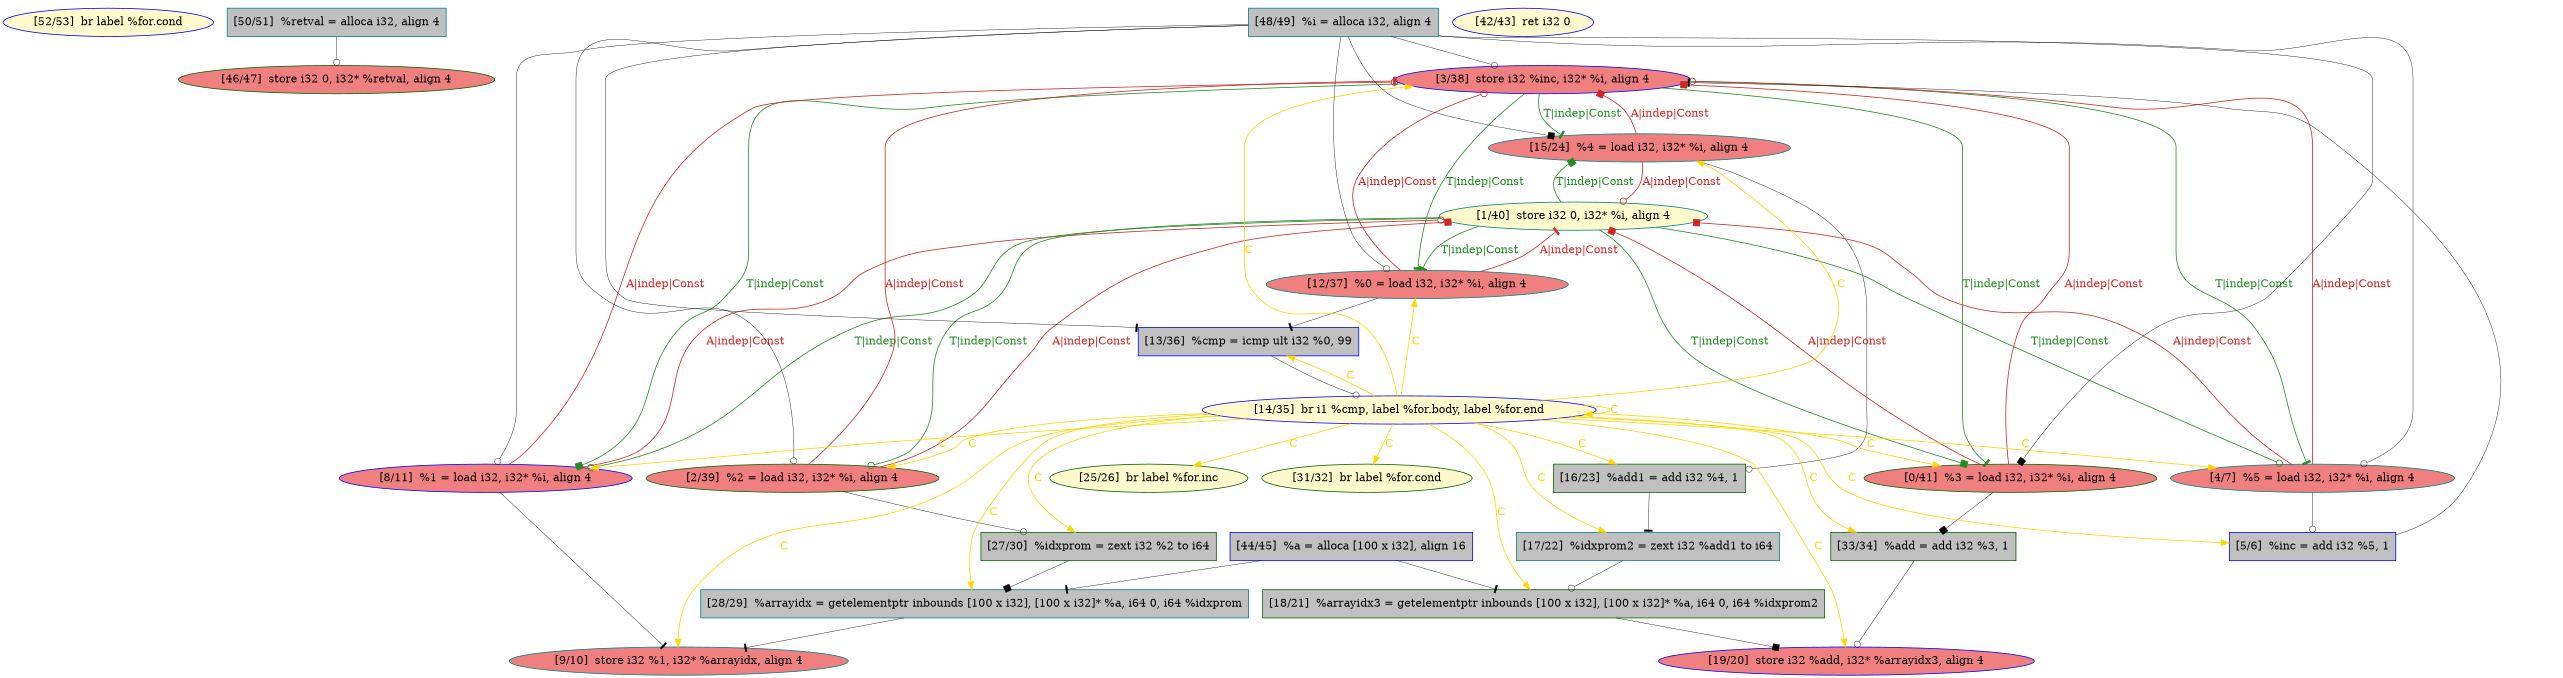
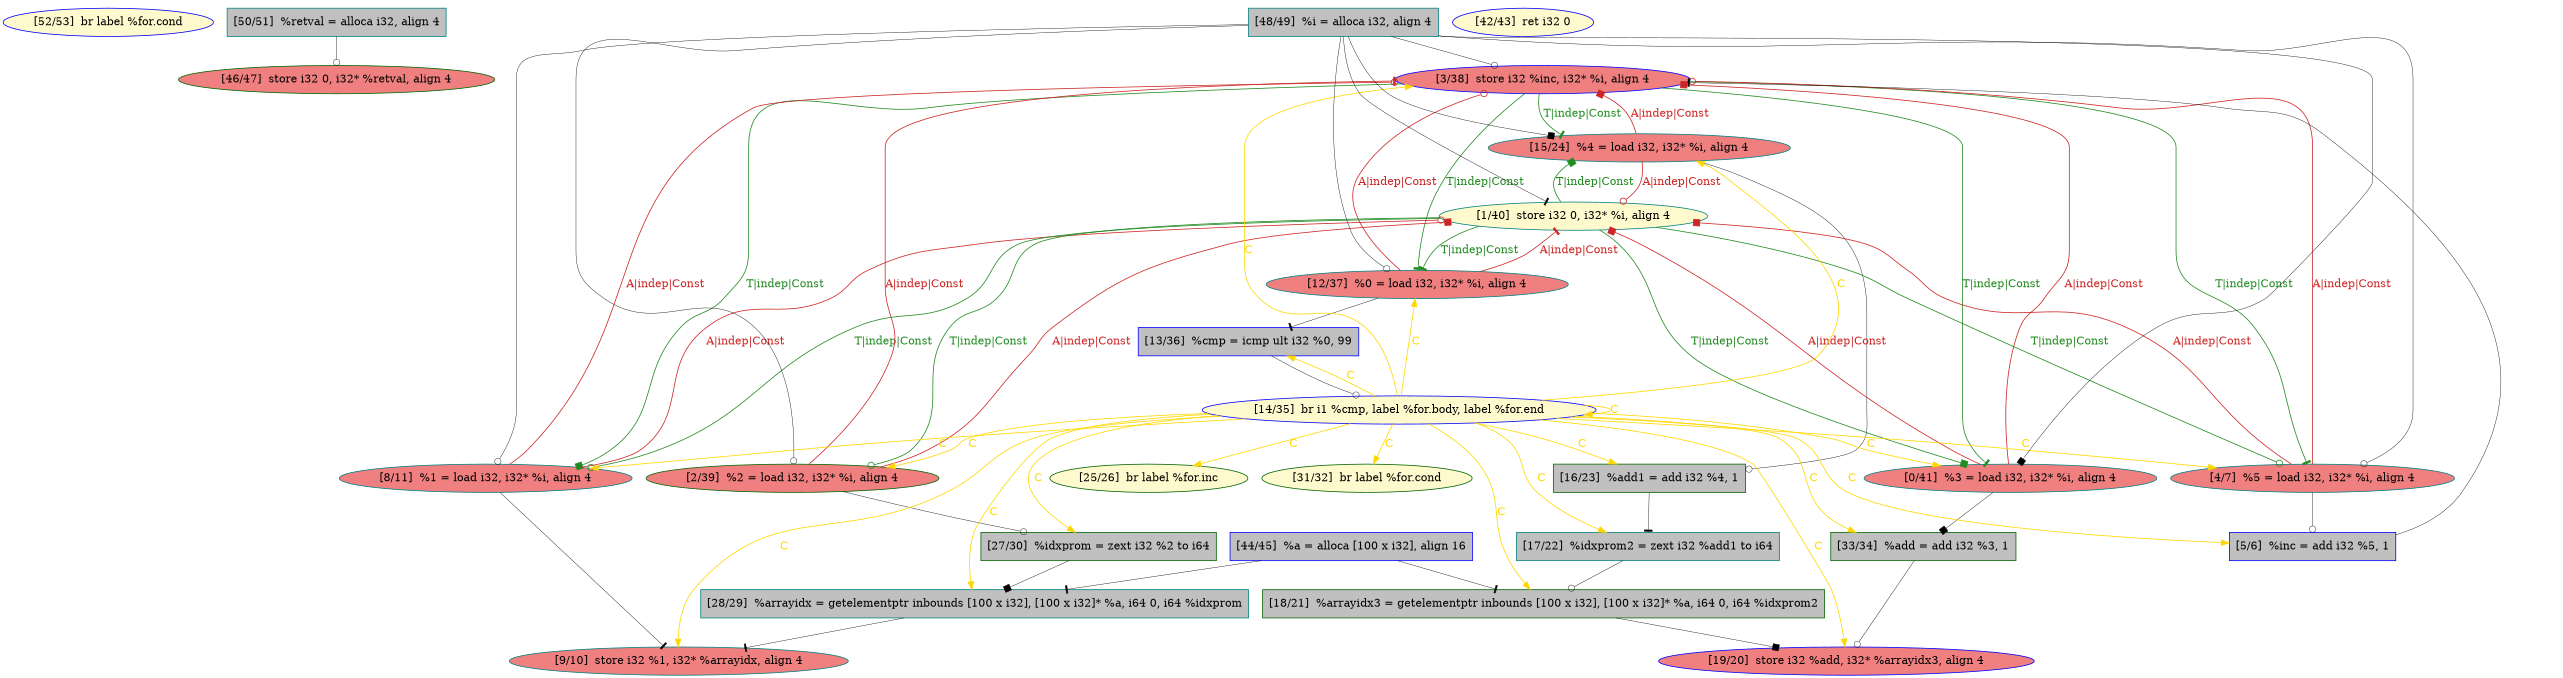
  digraph {
    node [color=blue fillcolor=grey shape=ellipse style=filled]
    edge [color=black fontcolor=black penwidth=1.0 style=solid]
    n1 [fillcolor=lemonchiffon label="[52/53]  br label %for.cond"]
    n2 [color=teal label="[50/51]  %retval = alloca i32, align 4" shape=rectangle]
    n3 [color=darkgreen fillcolor=lightcoral label="[46/47]  store i32 0, i32* %retval, align 4"]
    n4 [fillcolor=lightcoral label="[3/38]  store i32 %inc, i32* %i, align 4"]
    n5 [color=teal fillcolor=lightcoral label="[15/24]  %4 = load i32, i32* %i, align 4"]
    n6 [color=teal fillcolor=lightcoral label="[12/37]  %0 = load i32, i32* %i, align 4"]
-   n7 [color=darkgreen fillcolor=lightcoral label="[0/41]  %3 = load i32, i32* %i, align 4"]
-   n8 [fillcolor=lightcoral label="[8/11]  %1 = load i32, i32* %i, align 4"]
+   n7 [color=teal fillcolor=lightcoral label="[0/41]  %3 = load i32, i32* %i, align 4"]
+   n8 [color=teal fillcolor=lightcoral label="[8/11]  %1 = load i32, i32* %i, align 4"]
    n9 [color=teal fillcolor=lightcoral label="[4/7]  %5 = load i32, i32* %i, align 4"]
    n10 [color=teal fillcolor=lemonchiffon label="[1/40]  store i32 0, i32* %i, align 4"]
    n11 [color=darkgreen label="[16/23]  %add1 = add i32 %4, 1" shape=rectangle]
    n12 [label="[13/36]  %cmp = icmp ult i32 %0, 99" shape=rectangle]
    n13 [color=darkgreen label="[33/34]  %add = add i32 %3, 1" shape=rectangle]
    n14 [color=darkgreen fillcolor=lightcoral label="[2/39]  %2 = load i32, i32* %i, align 4"]
    n15 [color=darkgreen label="[27/30]  %idxprom = zext i32 %2 to i64" shape=rectangle]
    n16 [color=teal fillcolor=lightcoral label="[9/10]  store i32 %1, i32* %arrayidx, align 4"]
    n17 [label="[5/6]  %inc = add i32 %5, 1" shape=rectangle]
    n18 [color=darkgreen fillcolor=lemonchiffon label="[25/26]  br label %for.inc"]
    n19 [color=teal label="[17/22]  %idxprom2 = zext i32 %add1 to i64" shape=rectangle]
    n20 [fillcolor=lemonchiffon label="[14/35]  br i1 %cmp, label %for.body, label %for.end"]
    n21 [color=darkgreen fillcolor=lemonchiffon label="[31/32]  br label %for.cond"]
    n22 [color=teal label="[28/29]  %arrayidx = getelementptr inbounds [100 x i32], [100 x i32]* %a, i64 0, i64 %idxprom" shape=rectangle]
    n23 [color=darkgreen label="[18/21]  %arrayidx3 = getelementptr inbounds [100 x i32], [100 x i32]* %a, i64 0, i64 %idxprom2" shape=rectangle]
    n24 [fillcolor=lightcoral label="[19/20]  store i32 %add, i32* %arrayidx3, align 4"]
    n25 [fillcolor=lemonchiffon label="[42/43]  ret i32 0"]
    n26 [color=teal label="[48/49]  %i = alloca i32, align 4" shape=rectangle]
    n27 [label="[44/45]  %a = alloca [100 x i32], align 16" shape=rectangle]
    n2 -> n3 [arrowhead=odot penwidth=0.5]
    n4 -> n5 [arrowhead=tee color=forestgreen fontcolor=forestgreen label="T|indep|Const"]
    n4 -> n6 [arrowhead=tee color=forestgreen fontcolor=forestgreen label="T|indep|Const"]
    n4 -> n7 [arrowhead=tee color=forestgreen fontcolor=forestgreen label="T|indep|Const"]
    n4 -> n8 [arrowhead=box color=forestgreen fontcolor=forestgreen label="T|indep|Const"]
    n4 -> n9 [arrowhead=tee color=forestgreen fontcolor=forestgreen label="T|indep|Const"]
    n5 -> n4 [arrowhead=box color=firebrick3 fontcolor=firebrick3 label="A|indep|Const"]
    n5 -> n10 [arrowhead=odot color=firebrick3 fontcolor=firebrick3 label="A|indep|Const"]
    n5 -> n11 [arrowhead=odot penwidth=0.5]
    n6 -> n4 [arrowhead=odot color=firebrick3 fontcolor=firebrick3 label="A|indep|Const"]
    n6 -> n10 [arrowhead=tee color=firebrick3 fontcolor=firebrick3 label="A|indep|Const"]
    n6 -> n12 [arrowhead=tee penwidth=0.5]
    n7 -> n4 [arrowhead=box color=firebrick3 fontcolor=firebrick3 label="A|indep|Const"]
    n7 -> n10 [arrowhead=box color=firebrick3 fontcolor=firebrick3 label="A|indep|Const"]
    n7 -> n13 [arrowhead=box penwidth=0.5]
    n8 -> n4 [arrowhead=odot color=firebrick3 fontcolor=firebrick3 label="A|indep|Const"]
    n8 -> n10 [arrowhead=odot color=firebrick3 fontcolor=firebrick3 label="A|indep|Const"]
    n8 -> n16 [arrowhead=tee penwidth=0.5]
    n9 -> n4 [arrowhead=odot color=firebrick3 fontcolor=firebrick3 label="A|indep|Const"]
    n9 -> n10 [arrowhead=box color=firebrick3 fontcolor=firebrick3 label="A|indep|Const"]
    n9 -> n17 [arrowhead=odot penwidth=0.5]
    n10 -> n5 [arrowhead=box color=forestgreen fontcolor=forestgreen label="T|indep|Const"]
    n10 -> n6 [arrowhead=tee color=forestgreen fontcolor=forestgreen label="T|indep|Const"]
    n10 -> n7 [arrowhead=box color=forestgreen fontcolor=forestgreen label="T|indep|Const"]
    n10 -> n8 [arrowhead=odot color=forestgreen fontcolor=forestgreen label="T|indep|Const"]
    n10 -> n9 [arrowhead=odot color=forestgreen fontcolor=forestgreen label="T|indep|Const"]
    n10 -> n14 [arrowhead=odot color=forestgreen fontcolor=forestgreen label="T|indep|Const"]
    n11 -> n19 [arrowhead=tee penwidth=0.5]
    n12 -> n20 [arrowhead=odot penwidth=0.5]
    n13 -> n24 [arrowhead=odot penwidth=0.5]
    n14 -> n4 [arrowhead=tee color=firebrick3 fontcolor=firebrick3 label="A|indep|Const"]
    n14 -> n10 [arrowhead=box color=firebrick3 fontcolor=firebrick3 label="A|indep|Const"]
    n14 -> n15 [arrowhead=odot penwidth=0.5]
    n15 -> n22 [arrowhead=box penwidth=0.5]
    n17 -> n4 [arrowhead=tee penwidth=0.5]
    n19 -> n23 [arrowhead=odot penwidth=0.5]
    n20 -> n4 [color=gold fontcolor=gold label=C]
    n20 -> n5 [color=gold fontcolor=gold label=C]
    n20 -> n6 [color=gold fontcolor=gold label=C]
    n20 -> n7 [color=gold fontcolor=gold label=C]
    n20 -> n8 [color=gold fontcolor=gold label=C]
    n20 -> n9 [color=gold fontcolor=gold label=C]
    n20 -> n11 [color=gold fontcolor=gold label=C]
    n20 -> n12 [color=gold fontcolor=gold label=C]
    n20 -> n13 [color=gold fontcolor=gold label=C]
    n20 -> n14 [color=gold fontcolor=gold label=C]
    n20 -> n15 [color=gold fontcolor=gold label=C]
    n20 -> n16 [color=gold fontcolor=gold label=C]
    n20 -> n17 [color=gold fontcolor=gold label=C]
    n20 -> n18 [color=gold fontcolor=gold label=C]
    n20 -> n19 [color=gold fontcolor=gold label=C]
    n20 -> n20 [color=gold fontcolor=gold label=C]
    n20 -> n21 [color=gold fontcolor=gold label=C]
    n20 -> n22 [color=gold fontcolor=gold label=C]
    n20 -> n23 [color=gold fontcolor=gold label=C]
    n20 -> n24 [color=gold fontcolor=gold label=C]
    n22 -> n16 [arrowhead=tee penwidth=0.5]
    n23 -> n24 [arrowhead=box penwidth=0.5]
    n26 -> n4 [arrowhead=odot penwidth=0.5]
    n26 -> n5 [arrowhead=box penwidth=0.5]
    n26 -> n6 [arrowhead=odot penwidth=0.5]
    n26 -> n7 [arrowhead=box penwidth=0.5]
    n26 -> n8 [arrowhead=odot penwidth=0.5]
    n26 -> n9 [arrowhead=odot penwidth=0.5]
-   n26 -> n12 [arrowhead=tee penwidth=0.5]
+   n26 -> n10 [arrowhead=tee penwidth=0.5]
    n26 -> n14 [arrowhead=odot penwidth=0.5]
    n27 -> n22 [arrowhead=tee penwidth=0.5]
    n27 -> n23 [arrowhead=tee penwidth=0.5]
  }
